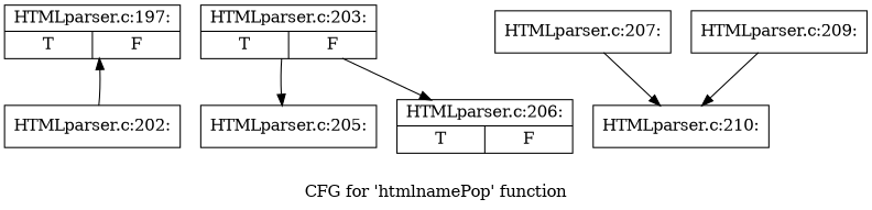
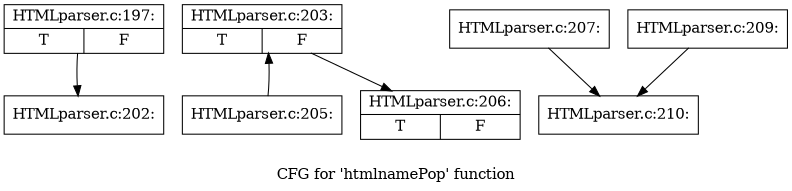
  digraph {
    label="CFG for 'htmlnamePop' function"
    node [shape=record]
    n1 [label="{HTMLparser.c:197:|{<s0>T|<s1>F}}"]
    n2 [label="{HTMLparser.c:202:}"]
    n3 [label="{HTMLparser.c:203:|{<s0>T|<s1>F}}"]
    n4 [label="{HTMLparser.c:205:}"]
    n5 [label="{HTMLparser.c:206:|{<s0>T|<s1>F}}"]
    n6 [label="{HTMLparser.c:207:}"]
    n7 [label="{HTMLparser.c:210:}"]
    n8 [label="{HTMLparser.c:209:}"]
-   n2 -> n1
-   n3 -> n4
+   n1 -> n2
+   n4 -> n3
    n3 -> n5
    n6 -> n7
    n8 -> n7
  }
